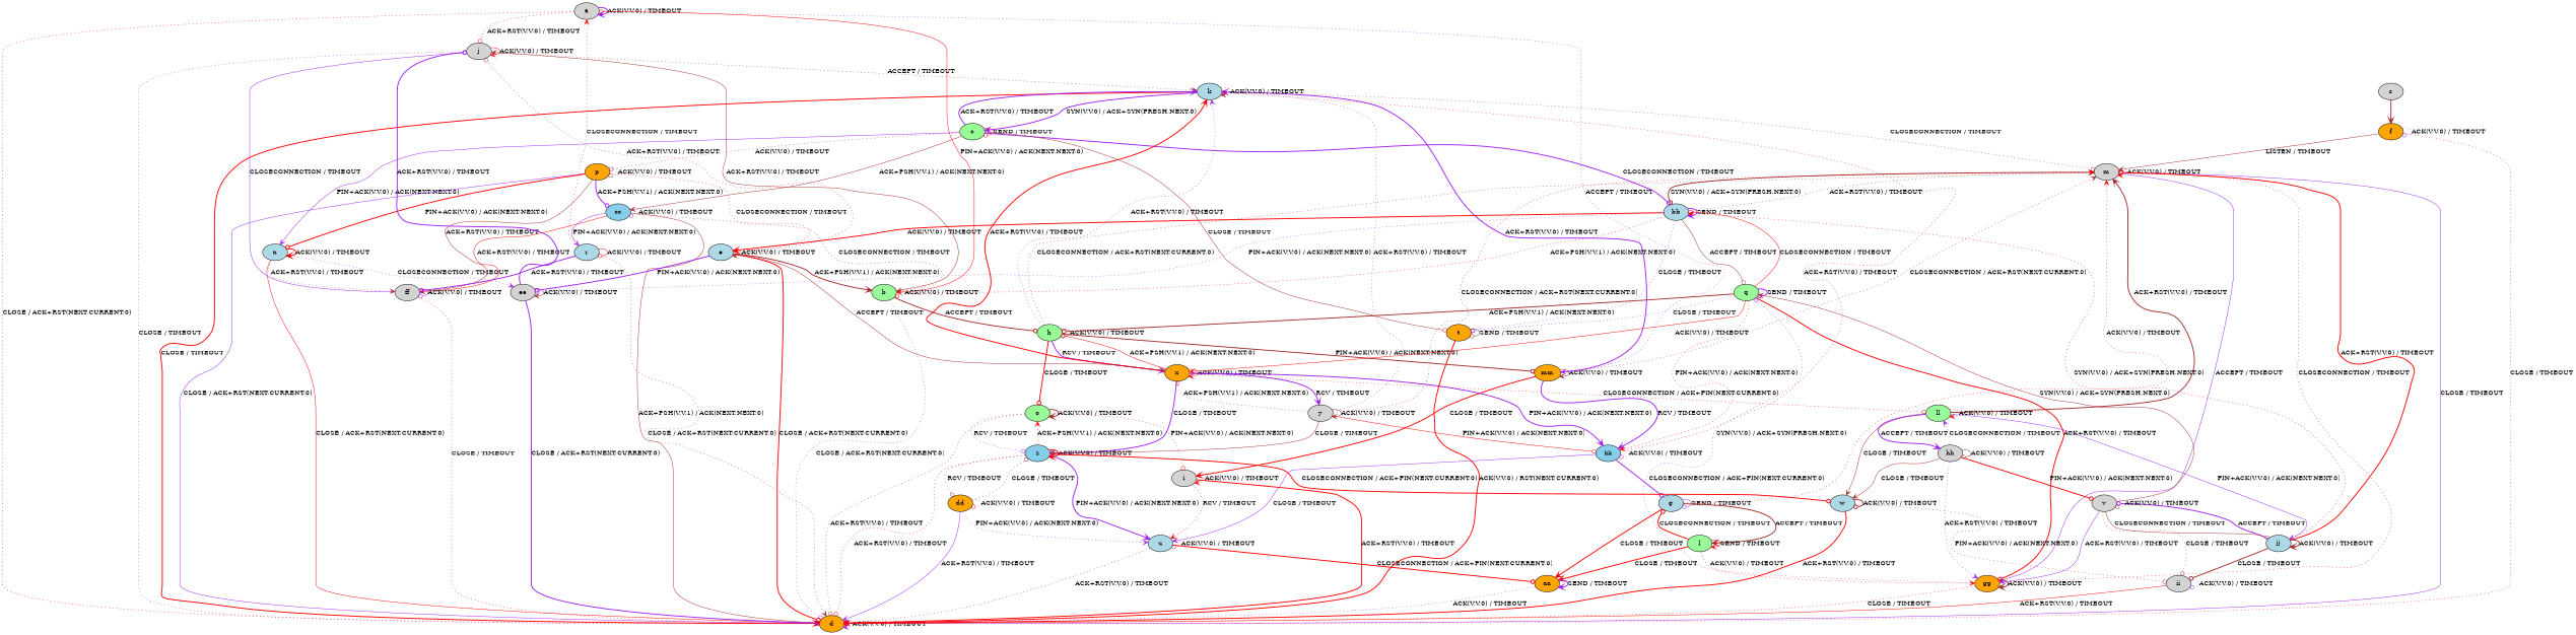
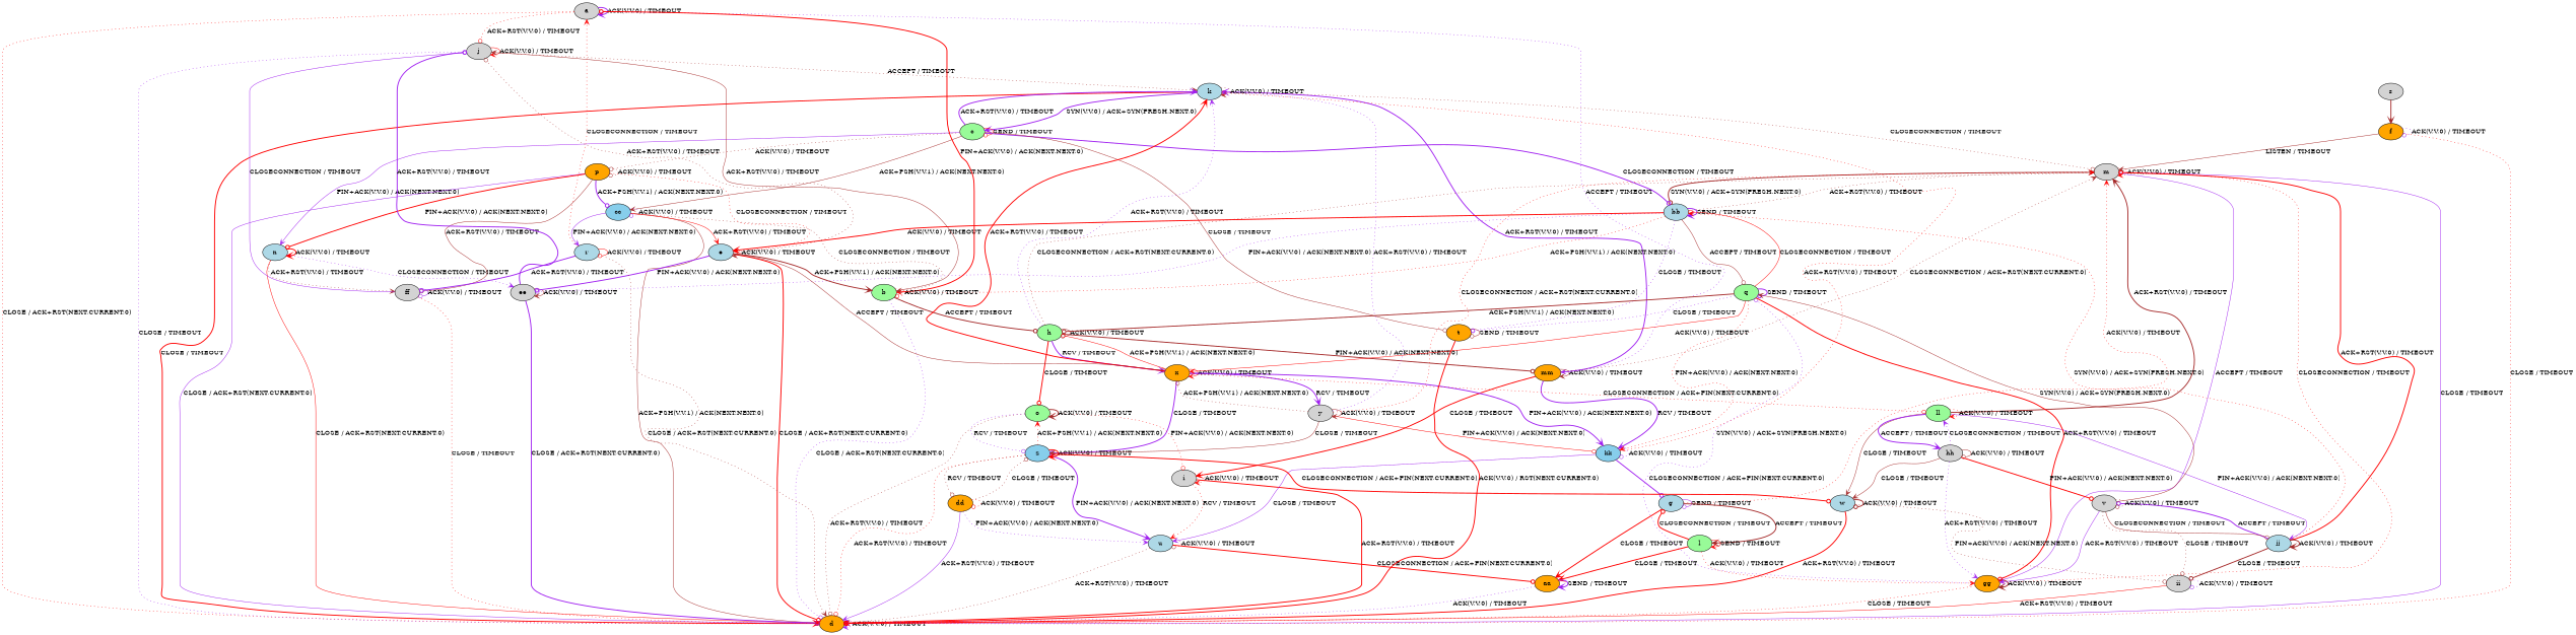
  digraph {
    "Incoming time"=23.378462314605713
    "Outgoing time"=21.662944555282593
    Output="{'States': 39, 'Transitions': 495, 'Filename': '../results/tcp/TCP_Windows8_Server-TCP_Windows8_Server-z3-3.dot'}"
    Reference="{'States': 39, 'Transitions': 495, 'Filename': '../subjects/tcp/TCP_Windows8_Server.dot'}"
    Solver=z3
    Updated="{'States': 39, 'Transitions': 495, 'Filename': '../subjects/tcp/TCP_Windows8_Server.dot'}"
    "f-measure"=1.0
    precision=1.0
    recall=1.0
    node [fillcolor=lightgrey style=filled]
    edge [arrowhead=vee color=red style=dotted]
    a
    d [fillcolor=orange]
    j
    mm [fillcolor=orange]
    k [fillcolor=lightblue]
    m
    i
    kk [fillcolor=skyblue]
    c [fillcolor=palegreen]
    bb [fillcolor=lightblue]
    gg [fillcolor=orange]
    u [fillcolor=lightblue]
    g [fillcolor=lightblue]
    b [fillcolor=palegreen]
    h [fillcolor=palegreen]
    x [fillcolor=orange]
    o [fillcolor=palegreen]
    z [fillcolor=skyblue]
    y
    ll [fillcolor=palegreen]
    n [fillcolor=lightblue]
    p [fillcolor=orange]
    t [fillcolor=orange]
    cc [fillcolor=skyblue]
    ee
    ff
    e [fillcolor=lightblue]
    q [fillcolor=palegreen]
    r [fillcolor=lightblue]
    w [fillcolor=lightblue]
    dd [fillcolor=orange]
    jj [fillcolor=lightblue]
    hh
    f [fillcolor=orange]
    l [fillcolor=palegreen]
    aa [fillcolor=orange]
    ii
    s
    v
    a -> a [color=purple label="ACK(V,V,0) / TIMEOUT" style=bold]
    a -> d [arrowhead=odot label="CLOSE / ACK+RST(NEXT,CURRENT,0)"]
    a -> j [arrowhead=odot label="ACK+RST(V,V,0) / TIMEOUT"]
    a -> mm [color=purple label="ACCEPT / TIMEOUT"]
    d -> d [color=purple label="ACK(V,V,0) / TIMEOUT"]
    j -> d [color=purple label="CLOSE / TIMEOUT"]
    j -> j [label="ACK(V,V,0) / TIMEOUT" style=solid]
    j -> k [color=brown label="ACCEPT / TIMEOUT"]
    mm -> mm [color=brown label="ACK(V,V,0) / TIMEOUT" style=solid]
    mm -> k [color=purple label="ACK+RST(V,V,0) / TIMEOUT" style=bold]
    mm -> m [color=brown label="CLOSECONNECTION / ACK+RST(NEXT,CURRENT,0)"]
    mm -> i [label="CLOSE / TIMEOUT" style=bold]
    mm -> kk [color=purple label="RCV / TIMEOUT" style=bold]
    k -> d [label="CLOSE / TIMEOUT" style=bold]
    k -> k [color=brown label="ACK(V,V,0) / TIMEOUT"]
    k -> m [arrowhead=odot color=brown label="CLOSECONNECTION / TIMEOUT"]
    k -> c [color=purple label="SYN(V,V,0) / ACK+SYN(FRESH,NEXT,0)" style=bold]
    m -> d [arrowhead=odot color=purple label="CLOSE / TIMEOUT" style=solid]
    m -> m [label="ACK(V,V,0) / TIMEOUT"]
    m -> bb [arrowhead=odot color=brown label="SYN(V,V,0) / ACK+SYN(FRESH,NEXT,0)" style=bold]
    m -> gg [color=purple label="ACCEPT / TIMEOUT" style=solid]
    i -> d [arrowhead=odot label="ACK+RST(V,V,0) / TIMEOUT" style=bold]
    i -> i [label="ACK(V,V,0) / TIMEOUT"]
    i -> u [label="RCV / TIMEOUT"]
    kk -> k [arrowhead=odot label="ACK+RST(V,V,0) / TIMEOUT"]
    kk -> kk [arrowhead=odot color=purple label="ACK(V,V,0) / TIMEOUT"]
    kk -> u [color=purple label="CLOSE / TIMEOUT" style=solid]
    kk -> g [arrowhead=odot color=purple label="CLOSECONNECTION / ACK+FIN(NEXT,CURRENT,0)" style=bold]
    c -> k [color=purple label="ACK+RST(V,V,0) / TIMEOUT" style=bold]
    c -> c [arrowhead=odot label="SEND / TIMEOUT" style=solid]
    c -> bb [arrowhead=odot color=purple label="CLOSECONNECTION / TIMEOUT" style=bold]
    c -> n [color=purple label="FIN+ACK(V,V,0) / ACK(NEXT,NEXT,0)" style=solid]
    c -> p [arrowhead=odot color=brown label="ACK(V,V,0) / TIMEOUT"]
    c -> t [arrowhead=odot color=brown label="CLOSE / TIMEOUT" style=solid]
    c -> cc [color=brown label="ACK+PSH(V,V,1) / ACK(NEXT,NEXT,0)" style=solid]
    bb -> m [color=brown label="ACK+RST(V,V,0) / TIMEOUT"]
    bb -> bb [color=purple label="SEND / TIMEOUT" style=bold]
    bb -> b [label="ACK+PSH(V,V,1) / ACK(NEXT,NEXT,0)"]
    bb -> t [arrowhead=odot color=purple label="CLOSE / TIMEOUT"]
    bb -> ee [arrowhead=odot color=purple label="FIN+ACK(V,V,0) / ACK(NEXT,NEXT,0)"]
    bb -> e [label="ACK(V,V,0) / TIMEOUT" style=bold]
    bb -> q [arrowhead=odot color=brown label="ACCEPT / TIMEOUT" style=solid]
    gg -> d [arrowhead=odot label="CLOSE / TIMEOUT"]
    gg -> m [arrowhead=odot label="CLOSECONNECTION / TIMEOUT"]
    gg -> gg [color=brown label="ACK(V,V,0) / TIMEOUT" style=bold]
    gg -> q [arrowhead=odot color=purple label="SYN(V,V,0) / ACK+SYN(FRESH,NEXT,0)"]
    u -> d [color=brown label="ACK+RST(V,V,0) / TIMEOUT"]
    u -> u [arrowhead=odot color=brown label="ACK(V,V,0) / TIMEOUT"]
    u -> aa [arrowhead=odot label="CLOSECONNECTION / ACK+FIN(NEXT,CURRENT,0)" style=bold]
    g -> m [label="ACK(V,V,0) / TIMEOUT"]
    g -> g [arrowhead=odot color=purple label="SEND / TIMEOUT" style=solid]
    g -> l [color=brown label="ACCEPT / TIMEOUT" style=bold]
    g -> aa [label="CLOSE / TIMEOUT" style=bold]
-   b -> a [arrowhead=odot label="FIN+ACK(V,V,0) / ACK(NEXT,NEXT,0)" style=solid]
+   b -> a [arrowhead=odot label="FIN+ACK(V,V,0) / ACK(NEXT,NEXT,0)" style=bold]
    b -> d [arrowhead=odot color=purple label="CLOSE / ACK+RST(NEXT,CURRENT,0)"]
    b -> j [color=brown label="ACK+RST(V,V,0) / TIMEOUT" style=solid]
    b -> b [arrowhead=odot label="ACK(V,V,0) / TIMEOUT"]
    b -> h [arrowhead=odot color=brown label="ACCEPT / TIMEOUT" style=bold]
    h -> mm [arrowhead=odot color=brown label="FIN+ACK(V,V,0) / ACK(NEXT,NEXT,0)" style=bold]
    h -> k [color=purple label="ACK+RST(V,V,0) / TIMEOUT"]
    h -> m [color=brown label="CLOSECONNECTION / ACK+RST(NEXT,CURRENT,0)"]
    h -> h [arrowhead=odot color=brown label="ACK(V,V,0) / TIMEOUT" style=solid]
    h -> x [color=purple label="RCV / TIMEOUT" style=bold]
    h -> o [arrowhead=odot label="CLOSE / TIMEOUT" style=bold]
    x -> k [label="ACK+RST(V,V,0) / TIMEOUT" style=bold]
    x -> kk [color=purple label="FIN+ACK(V,V,0) / ACK(NEXT,NEXT,0)" style=bold]
    x -> h [arrowhead=odot label="ACK+PSH(V,V,1) / ACK(NEXT,NEXT,0)" style=solid]
    x -> x [label="ACK(V,V,0) / TIMEOUT" style=solid]
    x -> z [arrowhead=odot color=purple label="CLOSE / TIMEOUT" style=bold]
    x -> y [color=purple label="RCV / TIMEOUT" style=bold]
    x -> ll [arrowhead=odot label="CLOSECONNECTION / ACK+FIN(NEXT,CURRENT,0)"]
    o -> d [arrowhead=odot color=brown label="ACK+RST(V,V,0) / TIMEOUT"]
    o -> i [arrowhead=odot label="FIN+ACK(V,V,0) / ACK(NEXT,NEXT,0)"]
    o -> o [color=brown label="ACK(V,V,0) / TIMEOUT" style=bold]
    o -> z [arrowhead=odot color=purple label="RCV / TIMEOUT"]
    z -> d [arrowhead=odot label="ACK+RST(V,V,0) / TIMEOUT"]
    z -> u [color=purple label="FIN+ACK(V,V,0) / ACK(NEXT,NEXT,0)" style=bold]
    z -> o [label="ACK+PSH(V,V,1) / ACK(NEXT,NEXT,0)"]
    z -> z [label="ACK(V,V,0) / TIMEOUT" style=bold]
    z -> w [arrowhead=odot label="CLOSECONNECTION / ACK+FIN(NEXT,CURRENT,0)" style=bold]
    z -> dd [arrowhead=odot color=brown label="RCV / TIMEOUT"]
    y -> k [arrowhead=odot color=purple label="ACK+RST(V,V,0) / TIMEOUT"]
    y -> m [label="CLOSECONNECTION / ACK+RST(NEXT,CURRENT,0)"]
    y -> kk [arrowhead=odot label="FIN+ACK(V,V,0) / ACK(NEXT,NEXT,0)" style=solid]
    y -> x [arrowhead=odot color=brown label="ACK+PSH(V,V,1) / ACK(NEXT,NEXT,0)"]
    y -> z [color=brown label="CLOSE / TIMEOUT" style=solid]
    y -> y [color=brown label="ACK(V,V,0) / TIMEOUT" style=solid]
    ll -> m [color=brown label="ACK+RST(V,V,0) / TIMEOUT" style=bold]
    ll -> ll [label="ACK(V,V,0) / TIMEOUT"]
    ll -> w [color=brown label="CLOSE / TIMEOUT" style=solid]
    ll -> jj [color=purple label="FIN+ACK(V,V,0) / ACK(NEXT,NEXT,0)" style=solid]
    ll -> hh [color=purple label="ACCEPT / TIMEOUT" style=bold]
    n -> d [label="CLOSE / ACK+RST(NEXT,CURRENT,0)" style=solid]
    n -> n [label="ACK(V,V,0) / TIMEOUT" style=bold]
    n -> ee [color=purple label="CLOSECONNECTION / TIMEOUT"]
    n -> ff [color=brown label="ACK+RST(V,V,0) / TIMEOUT"]
    p -> d [arrowhead=odot color=purple label="CLOSE / ACK+RST(NEXT,CURRENT,0)" style=solid]
    p -> n [arrowhead=odot label="FIN+ACK(V,V,0) / ACK(NEXT,NEXT,0)" style=bold]
    p -> p [arrowhead=odot color=brown label="ACK(V,V,0) / TIMEOUT"]
    p -> cc [arrowhead=odot color=purple label="ACK+PSH(V,V,1) / ACK(NEXT,NEXT,0)" style=bold]
    p -> ff [arrowhead=odot color=brown label="ACK+RST(V,V,0) / TIMEOUT" style=solid]
    p -> e [label="CLOSECONNECTION / TIMEOUT"]
    t -> d [arrowhead=odot label="ACK(V,V,0) / RST(NEXT,CURRENT,0)" style=bold]
    t -> t [arrowhead=odot color=brown label="SEND / TIMEOUT" style=solid]
    cc -> d [arrowhead=odot color=brown label="ACK+PSH(V,V,1) / ACK(NEXT,NEXT,0)" style=solid]
    cc -> b [color=brown label="CLOSECONNECTION / TIMEOUT"]
    cc -> cc [arrowhead=odot color=purple label="ACK(V,V,0) / TIMEOUT"]
-   cc -> ff [label="ACK+RST(V,V,0) / TIMEOUT" style=solid]
+   cc -> e [label="ACK+RST(V,V,0) / TIMEOUT" style=solid]
    cc -> r [color=purple label="FIN+ACK(V,V,0) / ACK(NEXT,NEXT,0)" style=solid]
    ee -> d [arrowhead=odot color=purple label="CLOSE / ACK+RST(NEXT,CURRENT,0)" style=bold]
    ee -> j [arrowhead=odot color=purple label="ACK+RST(V,V,0) / TIMEOUT" style=bold]
    ee -> ee [color=brown label="ACK(V,V,0) / TIMEOUT" style=solid]
    ff -> d [arrowhead=odot label="CLOSE / TIMEOUT"]
    ff -> j [arrowhead=odot color=purple label="CLOSECONNECTION / TIMEOUT" style=solid]
    ff -> ff [arrowhead=odot color=purple label="ACK(V,V,0) / TIMEOUT" style=solid]
    e -> d [arrowhead=odot label="CLOSE / ACK+RST(NEXT,CURRENT,0)" style=bold]
    e -> j [arrowhead=odot color=brown label="ACK+RST(V,V,0) / TIMEOUT"]
    e -> b [color=brown label="ACK+PSH(V,V,1) / ACK(NEXT,NEXT,0)" style=bold]
    e -> x [arrowhead=odot color=brown label="ACCEPT / TIMEOUT" style=solid]
    e -> ee [arrowhead=odot color=purple label="FIN+ACK(V,V,0) / ACK(NEXT,NEXT,0)" style=bold]
    e -> e [color=brown label="ACK(V,V,0) / TIMEOUT"]
    q -> kk [label="FIN+ACK(V,V,0) / ACK(NEXT,NEXT,0)"]
    q -> bb [arrowhead=odot label="CLOSECONNECTION / TIMEOUT" style=solid]
    q -> gg [arrowhead=odot label="ACK+RST(V,V,0) / TIMEOUT" style=bold]
    q -> h [arrowhead=odot color=brown label="ACK+PSH(V,V,1) / ACK(NEXT,NEXT,0)" style=bold]
    q -> x [label="ACK(V,V,0) / TIMEOUT" style=solid]
    q -> t [arrowhead=odot color=purple label="CLOSE / TIMEOUT"]
    q -> q [arrowhead=odot color=purple label="SEND / TIMEOUT" style=bold]
    r -> a [label="CLOSECONNECTION / TIMEOUT"]
    r -> d [color=brown label="CLOSE / ACK+RST(NEXT,CURRENT,0)"]
    r -> ff [arrowhead=odot color=purple label="ACK+RST(V,V,0) / TIMEOUT" style=bold]
    r -> r [arrowhead=odot label="ACK(V,V,0) / TIMEOUT" style=solid]
    w -> d [arrowhead=odot label="ACK+RST(V,V,0) / TIMEOUT" style=bold]
    w -> w [arrowhead=odot color=brown label="ACK(V,V,0) / TIMEOUT" style=bold]
    w -> ii [arrowhead=odot color=brown label="FIN+ACK(V,V,0) / ACK(NEXT,NEXT,0)"]
    dd -> d [color=purple label="ACK+RST(V,V,0) / TIMEOUT" style=solid]
    dd -> u [color=purple label="FIN+ACK(V,V,0) / ACK(NEXT,NEXT,0)"]
    dd -> z [arrowhead=odot color=brown label="CLOSE / TIMEOUT"]
    dd -> dd [arrowhead=odot label="ACK(V,V,0) / TIMEOUT"]
    jj -> m [arrowhead=odot label="ACK+RST(V,V,0) / TIMEOUT" style=bold]
    jj -> bb [label="SYN(V,V,0) / ACK+SYN(FRESH,NEXT,0)"]
    jj -> jj [color=brown label="ACK(V,V,0) / TIMEOUT" style=bold]
    jj -> ii [arrowhead=odot color=brown label="CLOSE / TIMEOUT" style=bold]
    jj -> v [arrowhead=odot color=purple label="ACCEPT / TIMEOUT" style=bold]
    hh -> gg [color=purple label="ACK+RST(V,V,0) / TIMEOUT"]
    hh -> ll [color=purple label="CLOSECONNECTION / TIMEOUT"]
    hh -> w [color=brown label="CLOSE / TIMEOUT" style=solid]
    hh -> hh [arrowhead=odot color=brown label="ACK(V,V,0) / TIMEOUT" style=solid]
    hh -> v [arrowhead=odot label="FIN+ACK(V,V,0) / ACK(NEXT,NEXT,0)" style=bold]
    f -> d [arrowhead=odot label="CLOSE / TIMEOUT"]
    f -> m [color=brown label="LISTEN / TIMEOUT" style=solid]
    f -> f [arrowhead=odot color=purple label="ACK(V,V,0) / TIMEOUT"]
    l -> gg [label="ACK(V,V,0) / TIMEOUT"]
    l -> g [arrowhead=odot label="CLOSECONNECTION / TIMEOUT" style=bold]
    l -> l [label="SEND / TIMEOUT" style=solid]
    l -> aa [label="CLOSE / TIMEOUT" style=bold]
    aa -> d [color=purple label="ACK(V,V,0) / TIMEOUT"]
    aa -> aa [color=purple label="SEND / TIMEOUT" style=bold]
    ii -> d [label="ACK+RST(V,V,0) / TIMEOUT" style=solid]
    ii -> ii [arrowhead=odot color=purple label="ACK(V,V,0) / TIMEOUT"]
    s -> f [color=brown style=bold]
    v -> gg [color=purple label="ACK+RST(V,V,0) / TIMEOUT" style=solid]
    v -> q [color=brown label="SYN(V,V,0) / ACK+SYN(FRESH,NEXT,0)" style=solid]
    v -> jj [arrowhead=odot color=brown label="CLOSECONNECTION / TIMEOUT" style=solid]
    v -> ii [arrowhead=odot color=brown label="CLOSE / TIMEOUT"]
    v -> v [arrowhead=odot color=brown label="ACK(V,V,0) / TIMEOUT"]
  }
